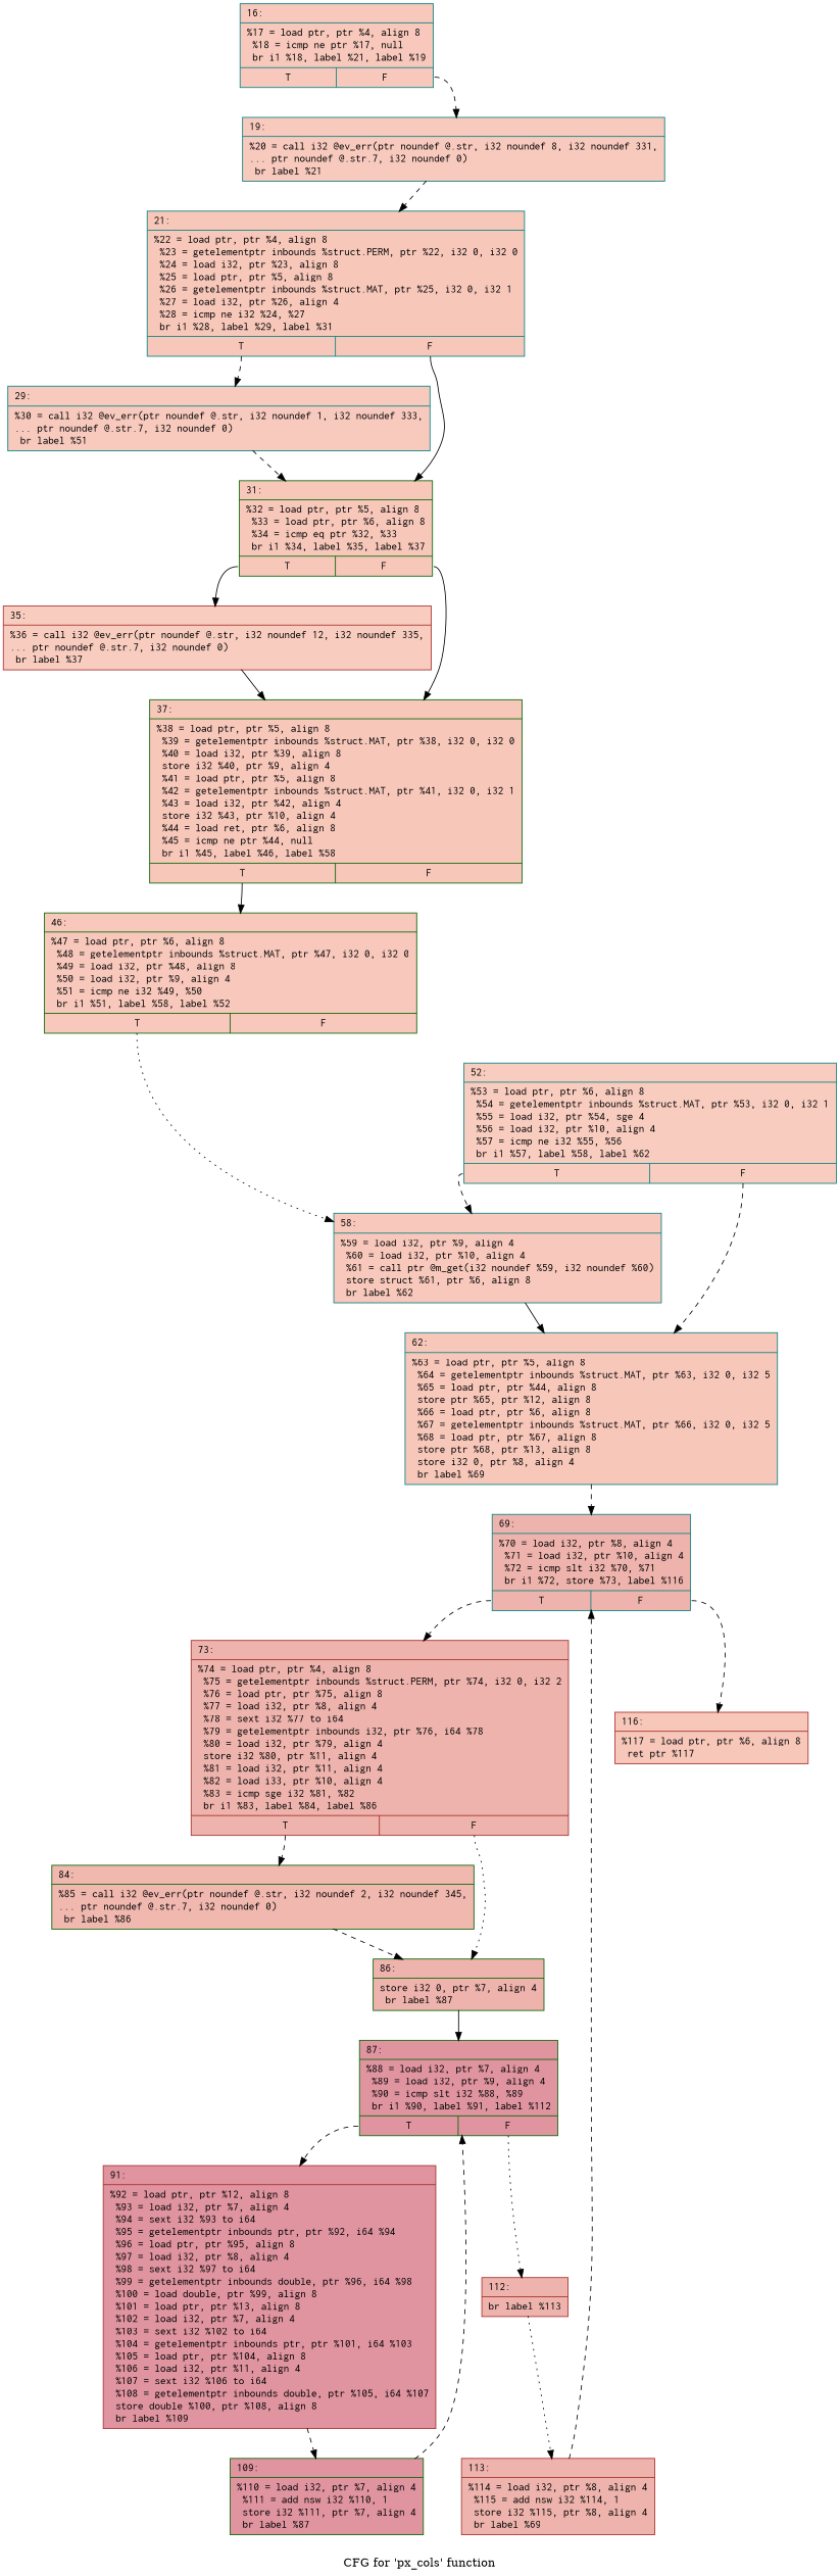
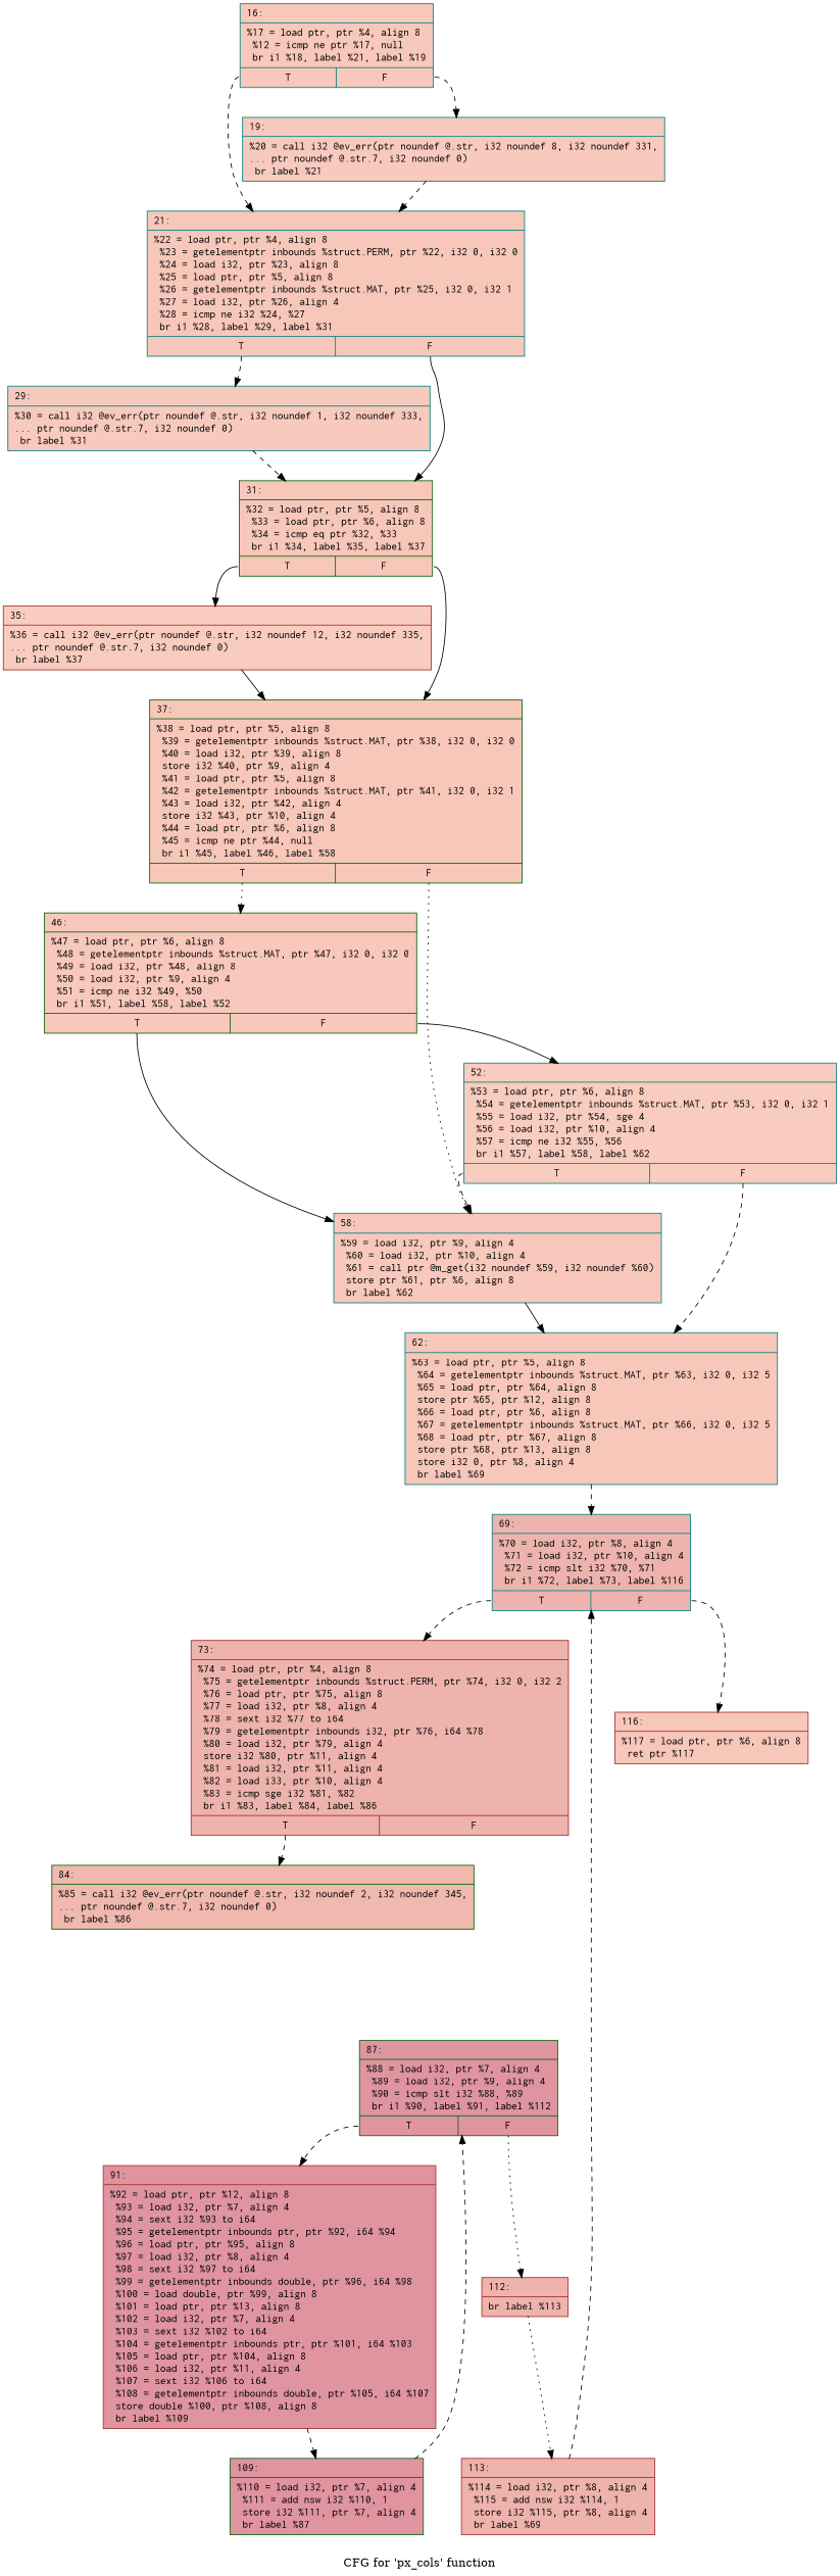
  digraph {
    label="CFG for 'px_cols' function"
    node [color=teal fillcolor="#ec7f6370" fontname=Courier shape=record style=filled]
    edge [style=dashed]
-   n1 [fillcolor="#ed836670" label="{16:\l|  %17 = load ptr, ptr %4, align 8\l  %18 = icmp ne ptr %17, null\l  br i1 %18, label %21, label %19\l|{<s0>T|<s1>F}}"]
+   n1 [fillcolor="#ed836670" label="{16:\l|  %17 = load ptr, ptr %4, align 8\l  %12 = icmp ne ptr %17, null\l  br i1 %18, label %21, label %19\l|{<s0>T|<s1>F}}"]
    n2 [fillcolor="#ef886b70" label="{19:\l|  %20 = call i32 @ev_err(ptr noundef @.str, i32 noundef 8, i32 noundef 331,\l... ptr noundef @.str.7, i32 noundef 0)\l  br label %21\l}"]
    n3 [label="{21:\l|  %22 = load ptr, ptr %4, align 8\l  %23 = getelementptr inbounds %struct.PERM, ptr %22, i32 0, i32 0\l  %24 = load i32, ptr %23, align 8\l  %25 = load ptr, ptr %5, align 8\l  %26 = getelementptr inbounds %struct.MAT, ptr %25, i32 0, i32 1\l  %27 = load i32, ptr %26, align 4\l  %28 = icmp ne i32 %24, %27\l  br i1 %28, label %29, label %31\l|{<s0>T|<s1>F}}"]
-   n4 [fillcolor="#ef886b70" label="{29:\l|  %30 = call i32 @ev_err(ptr noundef @.str, i32 noundef 1, i32 noundef 333,\l... ptr noundef @.str.7, i32 noundef 0)\l  br label %51\l}"]
+   n4 [fillcolor="#ef886b70" label="{29:\l|  %30 = call i32 @ev_err(ptr noundef @.str, i32 noundef 1, i32 noundef 333,\l... ptr noundef @.str.7, i32 noundef 0)\l  br label %31\l}"]
    n5 [color=darkgreen label="{31:\l|  %32 = load ptr, ptr %5, align 8\l  %33 = load ptr, ptr %6, align 8\l  %34 = icmp eq ptr %32, %33\l  br i1 %34, label %35, label %37\l|{<s0>T|<s1>F}}"]
    n6 [color=brown fillcolor="#f08b6e70" label="{35:\l|  %36 = call i32 @ev_err(ptr noundef @.str, i32 noundef 12, i32 noundef 335,\l... ptr noundef @.str.7, i32 noundef 0)\l  br label %37\l}"]
-   n7 [color=darkgreen label="{37:\l|  %38 = load ptr, ptr %5, align 8\l  %39 = getelementptr inbounds %struct.MAT, ptr %38, i32 0, i32 0\l  %40 = load i32, ptr %39, align 8\l  store i32 %40, ptr %9, align 4\l  %41 = load ptr, ptr %5, align 8\l  %42 = getelementptr inbounds %struct.MAT, ptr %41, i32 0, i32 1\l  %43 = load i32, ptr %42, align 4\l  store i32 %43, ptr %10, align 4\l  %44 = load ret, ptr %6, align 8\l  %45 = icmp ne ptr %44, null\l  br i1 %45, label %46, label %58\l|{<s0>T|<s1>F}}"]
+   n7 [color=darkgreen label="{37:\l|  %38 = load ptr, ptr %5, align 8\l  %39 = getelementptr inbounds %struct.MAT, ptr %38, i32 0, i32 0\l  %40 = load i32, ptr %39, align 8\l  store i32 %40, ptr %9, align 4\l  %41 = load ptr, ptr %5, align 8\l  %42 = getelementptr inbounds %struct.MAT, ptr %41, i32 0, i32 1\l  %43 = load i32, ptr %42, align 4\l  store i32 %43, ptr %10, align 4\l  %44 = load ptr, ptr %6, align 8\l  %45 = icmp ne ptr %44, null\l  br i1 %45, label %46, label %58\l|{<s0>T|<s1>F}}"]
    n8 [color=darkgreen fillcolor="#ed836670" label="{46:\l|  %47 = load ptr, ptr %6, align 8\l  %48 = getelementptr inbounds %struct.MAT, ptr %47, i32 0, i32 0\l  %49 = load i32, ptr %48, align 8\l  %50 = load i32, ptr %9, align 4\l  %51 = icmp ne i32 %49, %50\l  br i1 %51, label %58, label %52\l|{<s0>T|<s1>F}}"]
-   n9 [fillcolor="#ed836670" label="{58:\l|  %59 = load i32, ptr %9, align 4\l  %60 = load i32, ptr %10, align 4\l  %61 = call ptr @m_get(i32 noundef %59, i32 noundef %60)\l  store struct %61, ptr %6, align 8\l  br label %62\l}"]
+   n9 [fillcolor="#ed836670" label="{58:\l|  %59 = load i32, ptr %9, align 4\l  %60 = load i32, ptr %10, align 4\l  %61 = call ptr @m_get(i32 noundef %59, i32 noundef %60)\l  store ptr %61, ptr %6, align 8\l  br label %62\l}"]
    n10 [fillcolor="#f08b6e70" label="{52:\l|  %53 = load ptr, ptr %6, align 8\l  %54 = getelementptr inbounds %struct.MAT, ptr %53, i32 0, i32 1\l  %55 = load i32, ptr %54, sge 4\l  %56 = load i32, ptr %10, align 4\l  %57 = icmp ne i32 %55, %56\l  br i1 %57, label %58, label %62\l|{<s0>T|<s1>F}}"]
-   n11 [label="{62:\l|  %63 = load ptr, ptr %5, align 8\l  %64 = getelementptr inbounds %struct.MAT, ptr %63, i32 0, i32 5\l  %65 = load ptr, ptr %44, align 8\l  store ptr %65, ptr %12, align 8\l  %66 = load ptr, ptr %6, align 8\l  %67 = getelementptr inbounds %struct.MAT, ptr %66, i32 0, i32 5\l  %68 = load ptr, ptr %67, align 8\l  store ptr %68, ptr %13, align 8\l  store i32 0, ptr %8, align 4\l  br label %69\l}"]
-   n12 [fillcolor="#d6524470" label="{69:\l|  %70 = load i32, ptr %8, align 4\l  %71 = load i32, ptr %10, align 4\l  %72 = icmp slt i32 %70, %71\l  br i1 %72, store %73, label %116\l|{<s0>T|<s1>F}}"]
+   n11 [label="{62:\l|  %63 = load ptr, ptr %5, align 8\l  %64 = getelementptr inbounds %struct.MAT, ptr %63, i32 0, i32 5\l  %65 = load ptr, ptr %64, align 8\l  store ptr %65, ptr %12, align 8\l  %66 = load ptr, ptr %6, align 8\l  %67 = getelementptr inbounds %struct.MAT, ptr %66, i32 0, i32 5\l  %68 = load ptr, ptr %67, align 8\l  store ptr %68, ptr %13, align 8\l  store i32 0, ptr %8, align 4\l  br label %69\l}"]
+   n12 [fillcolor="#d6524470" label="{69:\l|  %70 = load i32, ptr %8, align 4\l  %71 = load i32, ptr %10, align 4\l  %72 = icmp slt i32 %70, %71\l  br i1 %72, label %73, label %116\l|{<s0>T|<s1>F}}"]
    n13 [color=brown fillcolor="#d6524470" label="{73:\l|  %74 = load ptr, ptr %4, align 8\l  %75 = getelementptr inbounds %struct.PERM, ptr %74, i32 0, i32 2\l  %76 = load ptr, ptr %75, align 8\l  %77 = load i32, ptr %8, align 4\l  %78 = sext i32 %77 to i64\l  %79 = getelementptr inbounds i32, ptr %76, i64 %78\l  %80 = load i32, ptr %79, align 4\l  store i32 %80, ptr %11, align 4\l  %81 = load i32, ptr %11, align 4\l  %82 = load i33, ptr %10, align 4\l  %83 = icmp sge i32 %81, %82\l  br i1 %83, label %84, label %86\l|{<s0>T|<s1>F}}"]
    n14 [color=brown label="{116:\l|  %117 = load ptr, ptr %6, align 8\l  ret ptr %117\l}"]
    n15 [color=darkgreen fillcolor="#dc5d4a70" label="{84:\l|  %85 = call i32 @ev_err(ptr noundef @.str, i32 noundef 2, i32 noundef 345,\l... ptr noundef @.str.7, i32 noundef 0)\l  br label %86\l}"]
-   n16 [color=darkgreen fillcolor="#d6524470" label="{86:\l|  store i32 0, ptr %7, align 4\l  br label %87\l}"]
    n17 [color=darkgreen fillcolor="#b70d2870" label="{87:\l|  %88 = load i32, ptr %7, align 4\l  %89 = load i32, ptr %9, align 4\l  %90 = icmp slt i32 %88, %89\l  br i1 %90, label %91, label %112\l|{<s0>T|<s1>F}}"]
    n18 [color=brown fillcolor="#b70d2870" label="{91:\l|  %92 = load ptr, ptr %12, align 8\l  %93 = load i32, ptr %7, align 4\l  %94 = sext i32 %93 to i64\l  %95 = getelementptr inbounds ptr, ptr %92, i64 %94\l  %96 = load ptr, ptr %95, align 8\l  %97 = load i32, ptr %8, align 4\l  %98 = sext i32 %97 to i64\l  %99 = getelementptr inbounds double, ptr %96, i64 %98\l  %100 = load double, ptr %99, align 8\l  %101 = load ptr, ptr %13, align 8\l  %102 = load i32, ptr %7, align 4\l  %103 = sext i32 %102 to i64\l  %104 = getelementptr inbounds ptr, ptr %101, i64 %103\l  %105 = load ptr, ptr %104, align 8\l  %106 = load i32, ptr %11, align 4\l  %107 = sext i32 %106 to i64\l  %108 = getelementptr inbounds double, ptr %105, i64 %107\l  store double %100, ptr %108, align 8\l  br label %109\l}"]
    n19 [color=brown fillcolor="#d6524470" label="{112:\l|  br label %113\l}"]
    n20 [color=darkgreen fillcolor="#b70d2870" label="{109:\l|  %110 = load i32, ptr %7, align 4\l  %111 = add nsw i32 %110, 1\l  store i32 %111, ptr %7, align 4\l  br label %87\l}"]
    n21 [color=brown fillcolor="#d6524470" label="{113:\l|  %114 = load i32, ptr %8, align 4\l  %115 = add nsw i32 %114, 1\l  store i32 %115, ptr %8, align 4\l  br label %69\l}"]
    n1 -> n2 [tailport=s1]
+   n1 -> n3 [tailport=s0]
    n2 -> n3
    n3 -> n4 [tailport=s0]
    n3 -> n5 [style=solid tailport=s1]
    n4 -> n5
    n5 -> n6 [style=solid tailport=s0]
    n5 -> n7 [style=solid tailport=s1]
    n6 -> n7 [style=solid]
-   n7 -> n8 [style=solid tailport=s0]
-   n8 -> n9 [style=dotted tailport=s0]
+   n7 -> n8 [style=dotted tailport=s0]
+   n7 -> n9 [style=dotted tailport=s1]
+   n8 -> n9 [style=solid tailport=s0]
+   n8 -> n10 [style=solid tailport=s1]
    n9 -> n11 [style=solid]
    n10 -> n9 [tailport=s0]
    n10 -> n11 [tailport=s1]
    n11 -> n12
    n12 -> n13 [tailport=s0]
    n12 -> n14 [tailport=s1]
    n13 -> n15 [tailport=s0]
-   n13 -> n16 [style=dotted tailport=s1]
-   n15 -> n16
-   n16 -> n17 [style=solid]
    n17 -> n18 [tailport=s0]
    n17 -> n19 [style=dotted tailport=s1]
    n18 -> n20
    n19 -> n21 [style=dotted]
    n20 -> n17
    n21 -> n12
  }
